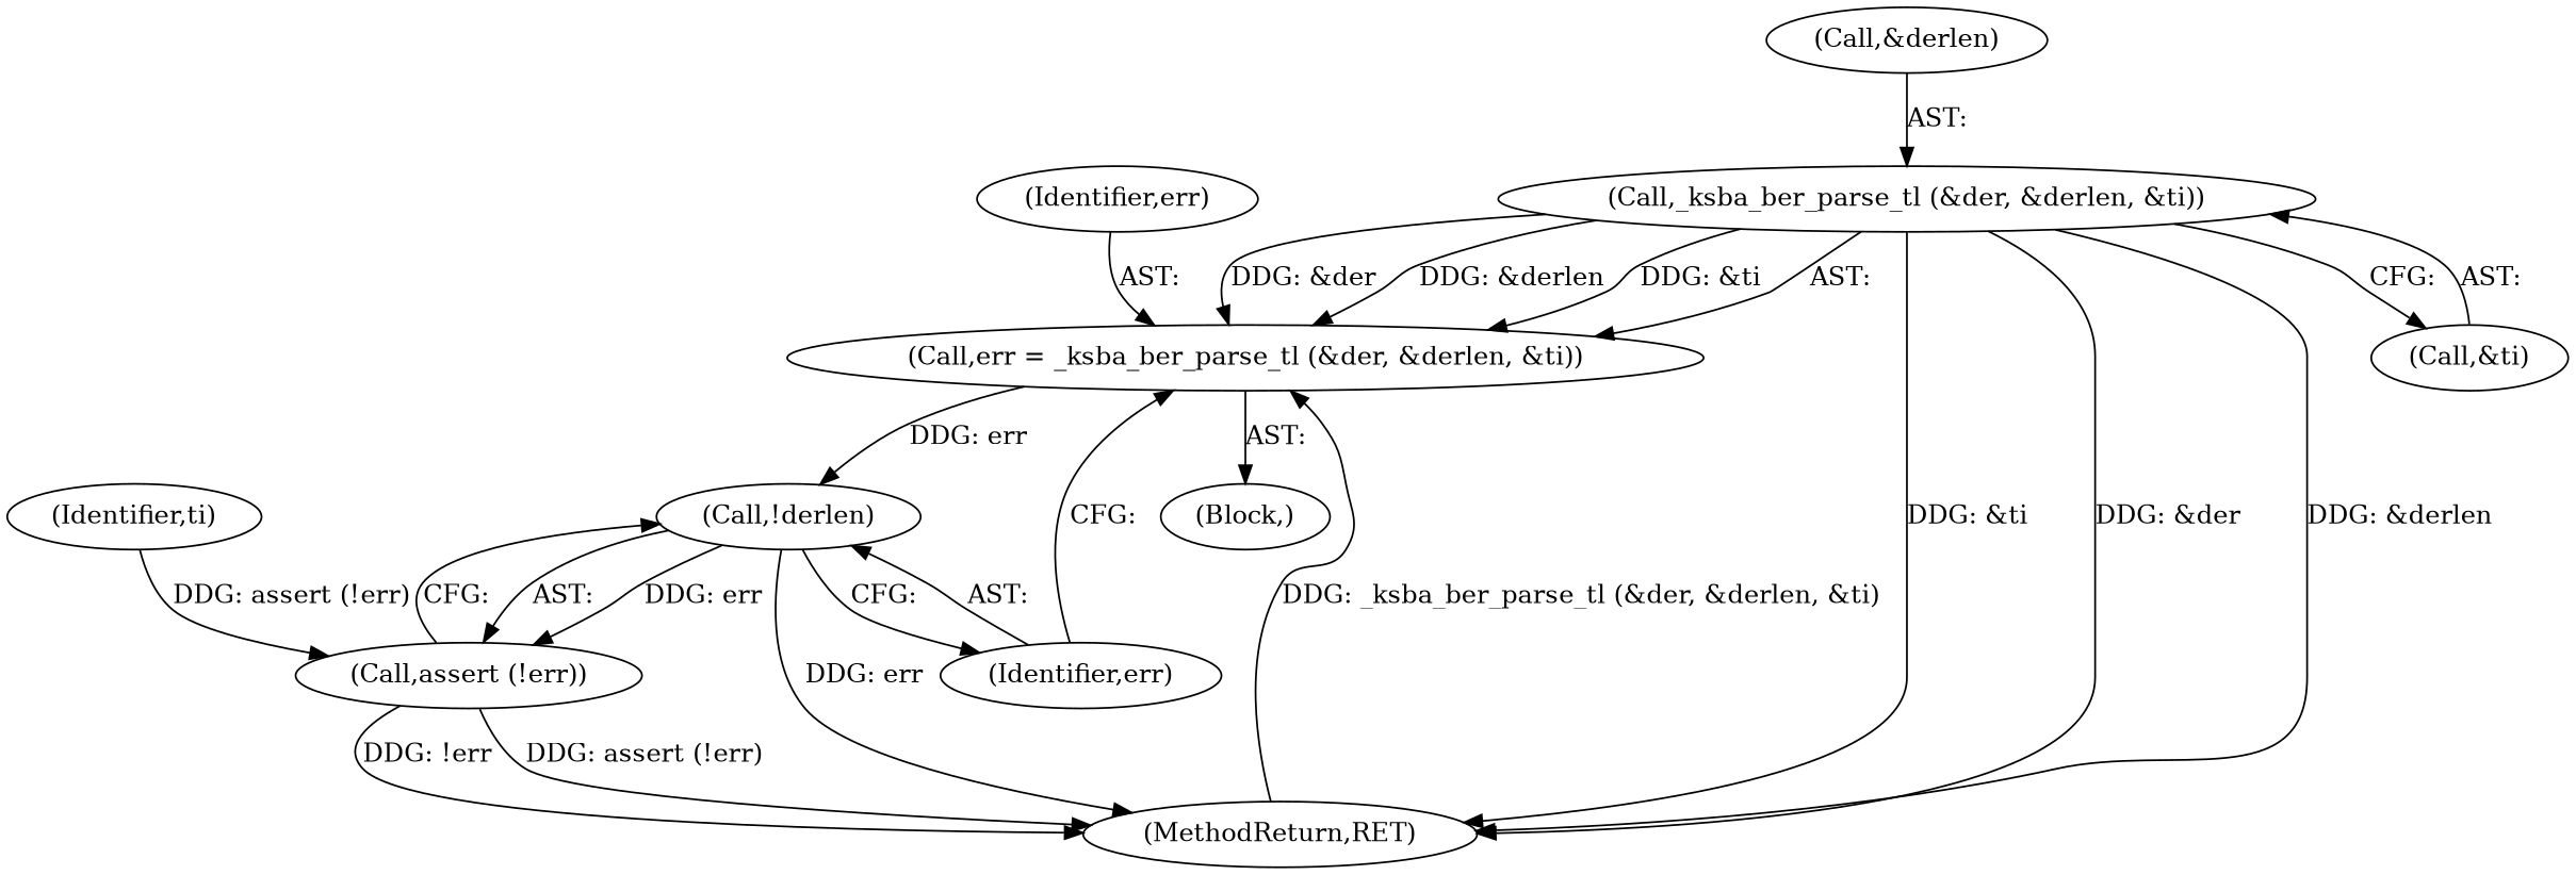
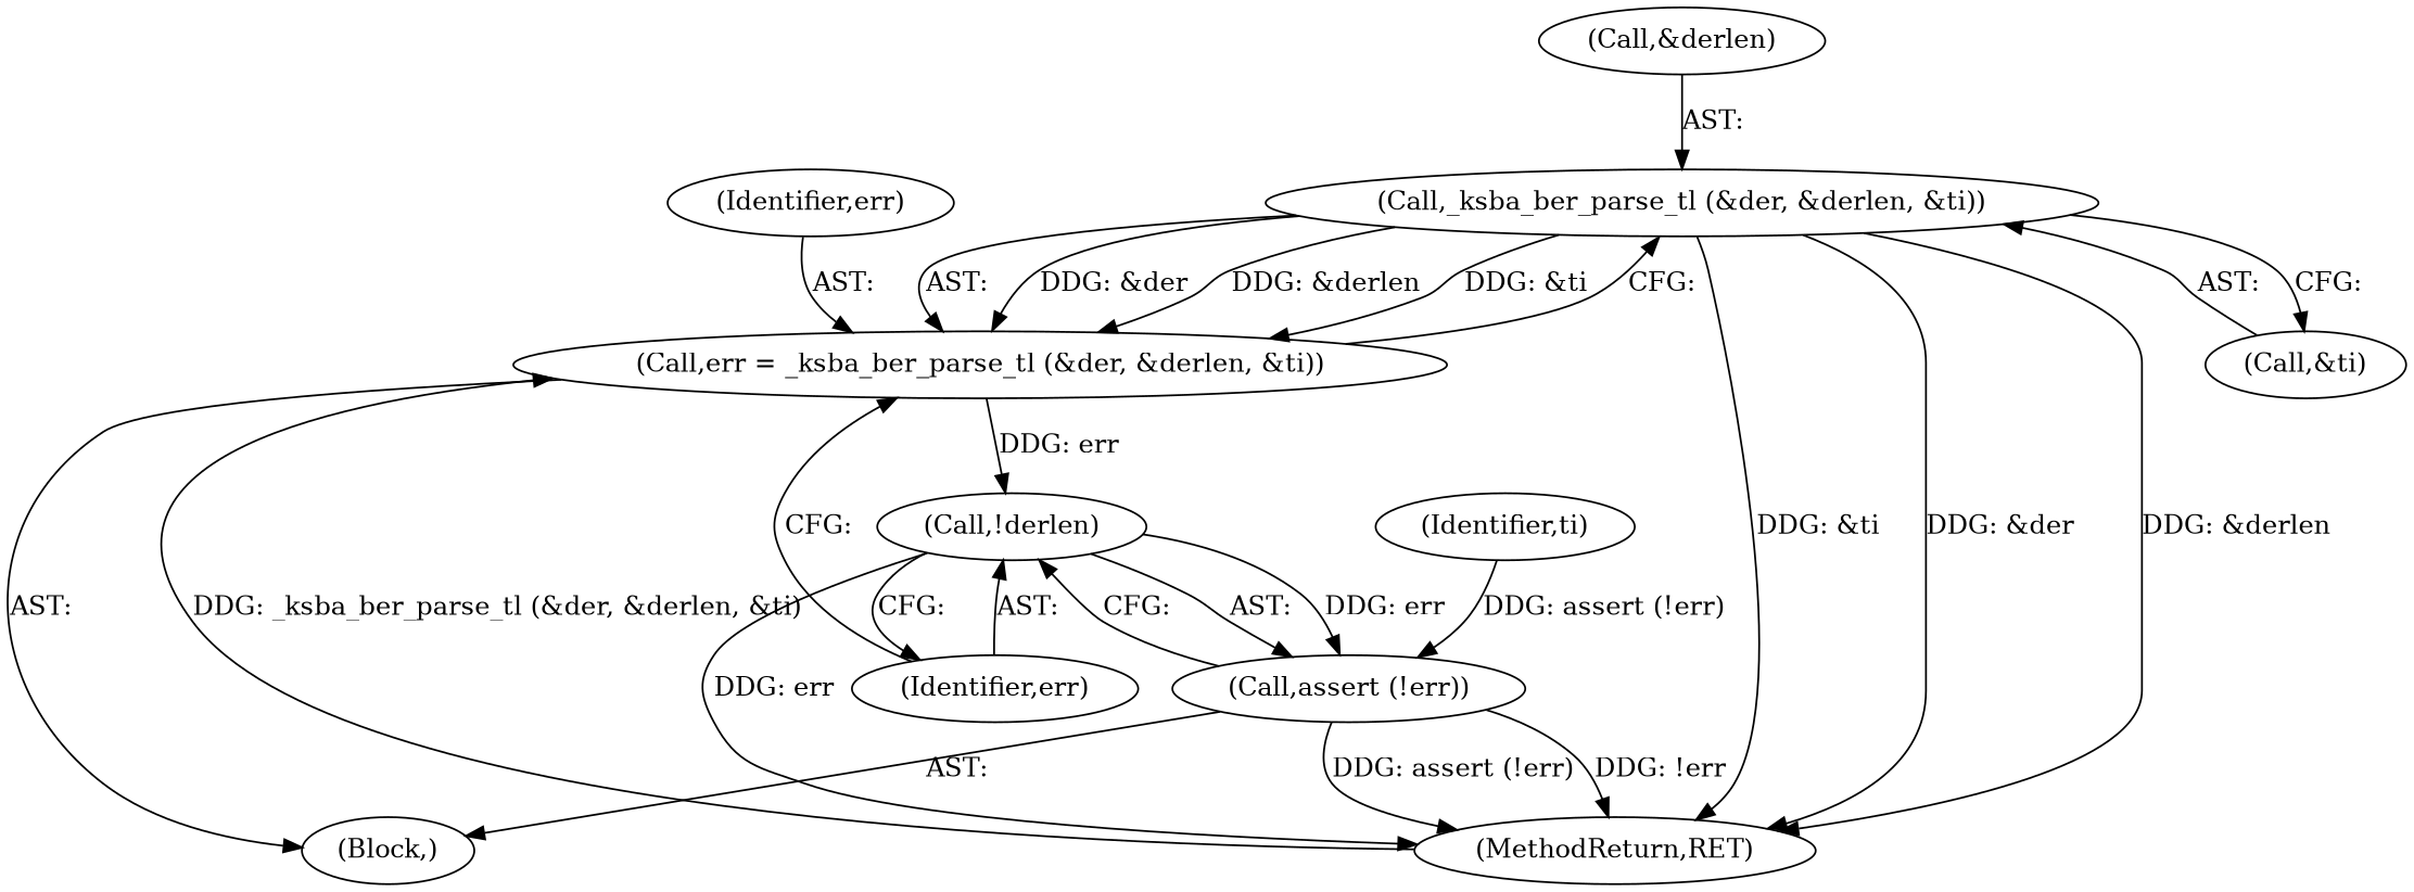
  digraph {
    n1 [label="(Call,_ksba_ber_parse_tl (&der, &derlen, &ti))"]
    n2 [label="(Call,err = _ksba_ber_parse_tl (&der, &derlen, &ti))"]
    n3 [label="(MethodReturn,RET)"]
    n4 [label="(Call,&ti)"]
    n5 [label="(Call,!derlen)"]
    n6 [label="(Block,)"]
    n7 [label="(Call,assert (!err))"]
    n8 [label="(Identifier,err)"]
    n9 [label="(Call,&derlen)"]
    n10 [label="(Identifier,err)"]
    n11 [label="(Identifier,ti)"]
    n1 -> n2 [label="AST: "]
    n1 -> n2 [label="DDG: &der"]
    n1 -> n2 [label="DDG: &derlen"]
    n1 -> n2 [label="DDG: &ti"]
    n1 -> n3 [label="DDG: &ti"]
    n1 -> n3 [label="DDG: &der"]
    n1 -> n3 [label="DDG: &derlen"]
    n1 -> n4 [label="CFG: "]
+   n2 -> n1 [label="CFG: "]
    n2 -> n5 [label="DDG: err"]
    n2 -> n6 [label="AST: "]
    n3 -> n2 [label="DDG: _ksba_ber_parse_tl (&der, &derlen, &ti)"]
    n4 -> n1 [label="AST: "]
    n5 -> n3 [label="DDG: err"]
    n5 -> n7 [label="AST: "]
    n5 -> n7 [label="DDG: err"]
    n5 -> n8 [label="CFG: "]
    n7 -> n3 [label="DDG: assert (!err)"]
    n7 -> n3 [label="DDG: !err"]
    n7 -> n5 [label="CFG: "]
+   n7 -> n6 [label="AST: "]
    n8 -> n2 [label="CFG: "]
    n8 -> n5 [label="AST: "]
    n9 -> n1 [label="AST: "]
    n10 -> n2 [label="AST: "]
    n11 -> n7 [label="DDG: assert (!err)"]
  }
